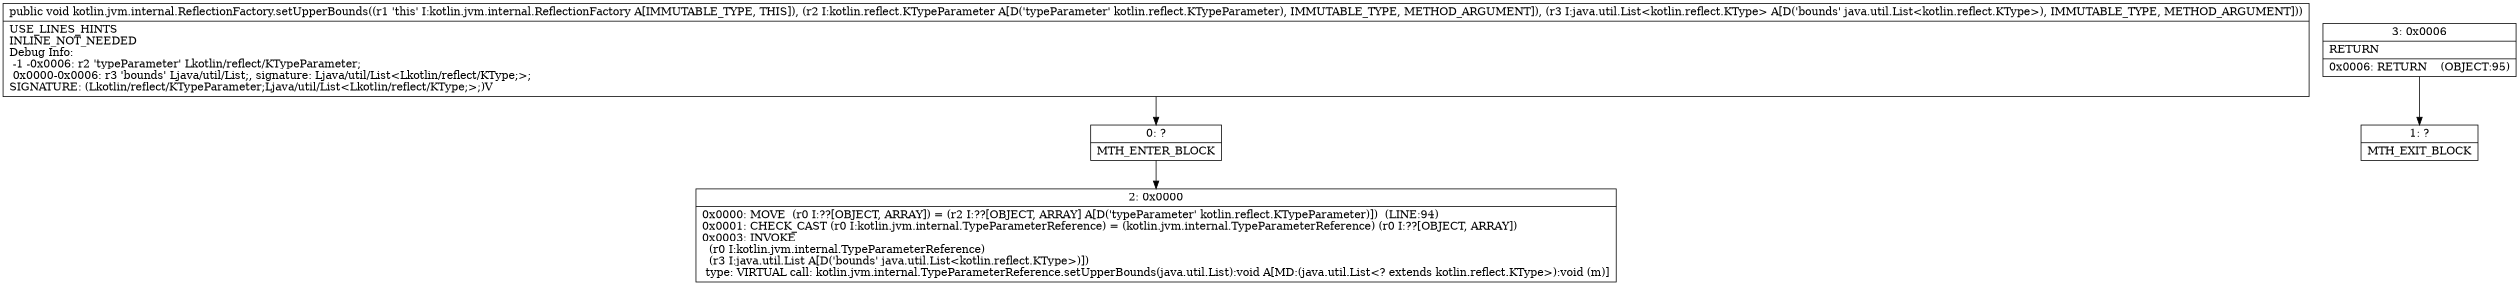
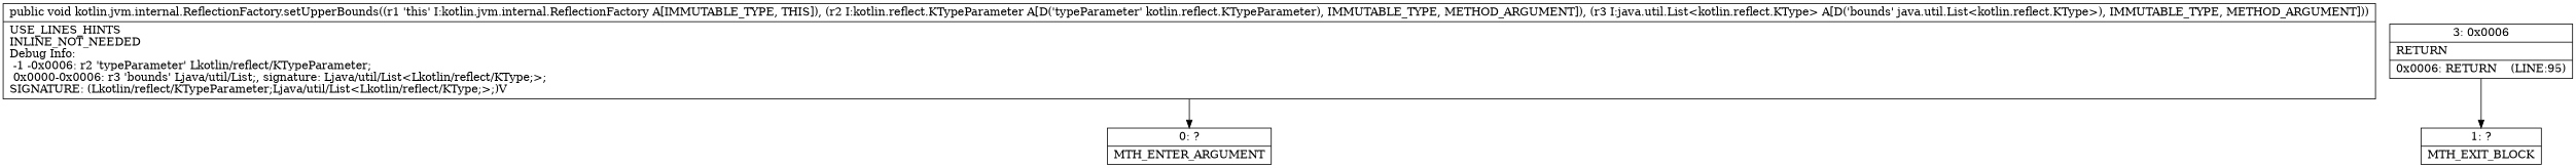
  digraph {
    node [shape=record]
-   n1 [label="{0\:\ ?|MTH_ENTER_BLOCK\l}"]
-   n2 [label="{2\:\ 0x0000|0x0000: MOVE  (r0 I:??[OBJECT, ARRAY]) = (r2 I:??[OBJECT, ARRAY] A[D('typeParameter' kotlin.reflect.KTypeParameter)])  (LINE:94)\l0x0001: CHECK_CAST (r0 I:kotlin.jvm.internal.TypeParameterReference) = (kotlin.jvm.internal.TypeParameterReference) (r0 I:??[OBJECT, ARRAY]) \l0x0003: INVOKE  \l  (r0 I:kotlin.jvm.internal.TypeParameterReference)\l  (r3 I:java.util.List A[D('bounds' java.util.List\<kotlin.reflect.KType\>)])\l type: VIRTUAL call: kotlin.jvm.internal.TypeParameterReference.setUpperBounds(java.util.List):void A[MD:(java.util.List\<? extends kotlin.reflect.KType\>):void (m)]\l}"]
-   n3 [label="{3\:\ 0x0006|RETURN\l|0x0006: RETURN    (OBJECT:95)\l}"]
+   n1 [label="{0\:\ ?|MTH_ENTER_ARGUMENT\l}"]
+   n3 [label="{3\:\ 0x0006|RETURN\l|0x0006: RETURN    (LINE:95)\l}"]
    n4 [label="{1\:\ ?|MTH_EXIT_BLOCK\l}"]
    n5 [label="{public void kotlin.jvm.internal.ReflectionFactory.setUpperBounds((r1 'this' I:kotlin.jvm.internal.ReflectionFactory A[IMMUTABLE_TYPE, THIS]), (r2 I:kotlin.reflect.KTypeParameter A[D('typeParameter' kotlin.reflect.KTypeParameter), IMMUTABLE_TYPE, METHOD_ARGUMENT]), (r3 I:java.util.List\<kotlin.reflect.KType\> A[D('bounds' java.util.List\<kotlin.reflect.KType\>), IMMUTABLE_TYPE, METHOD_ARGUMENT]))  | USE_LINES_HINTS\lINLINE_NOT_NEEDED\lDebug Info:\l  \-1 \-0x0006: r2 'typeParameter' Lkotlin\/reflect\/KTypeParameter;\l  0x0000\-0x0006: r3 'bounds' Ljava\/util\/List;, signature: Ljava\/util\/List\<Lkotlin\/reflect\/KType;\>;\lSIGNATURE: (Lkotlin\/reflect\/KTypeParameter;Ljava\/util\/List\<Lkotlin\/reflect\/KType;\>;)V\l}"]
-   n1 -> n2
    n3 -> n4
    n5 -> n1
  }
